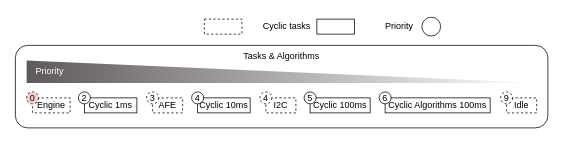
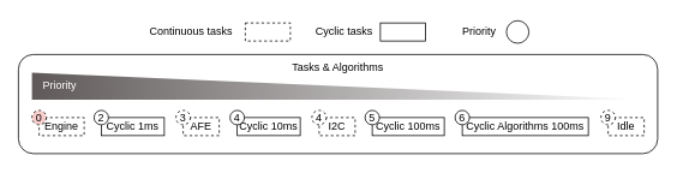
  <mxCell id="0" />
  <mxCell id="1" parent="0" />
  <mxCell id="2" value="" style="group" parent="1" vertex="1" connectable="0"><mxGeometry x="20" y="20" width="710" height="150" as="geometry" /></mxCell>
  <mxCell id="3" value="" style="rounded=1;whiteSpace=wrap;html=1;" parent="2" vertex="1"><mxGeometry y="40" width="710" height="110" as="geometry" /></mxCell>
  <mxCell id="4" value="" style="verticalLabelPosition=bottom;verticalAlign=top;html=1;shape=mxgraph.basic.orthogonal_triangle;gradientColor=#5f5959;gradientDirection=west;strokeColor=none;" parent="2" vertex="1"><mxGeometry x="15" y="60" width="680" height="30" as="geometry" /></mxCell>
  <mxCell id="5" value="Priority" style="text;html=1;align=center;verticalAlign=middle;whiteSpace=wrap;rounded=0;fontColor=#ffffff;" parent="2" vertex="1"><mxGeometry x="15" y="60" width="62" height="30" as="geometry" /></mxCell>
  <mxCell id="6" value="" style="group" parent="2" vertex="1" connectable="0"><mxGeometry x="142" width="425" height="30" as="geometry" /></mxCell>
  <mxCell id="7" value="" style="group" parent="6" vertex="1" connectable="0"><mxGeometry width="160" height="30" as="geometry" /></mxCell>
+ <mxCell id="8" value="Continuous tasks" style="text;html=1;align=center;verticalAlign=middle;whiteSpace=wrap;rounded=0;" parent="7" vertex="1"><mxGeometry width="100" height="30" as="geometry" /></mxCell>
  <mxCell id="9" value="" style="rounded=0;whiteSpace=wrap;html=1;fillColor=#ffffff;dashed=1;" parent="7" vertex="1"><mxGeometry x="110" y="5" width="50" height="20" as="geometry" /></mxCell>
  <mxCell id="10" value="" style="group" parent="6" vertex="1" connectable="0"><mxGeometry x="180" width="130" height="30" as="geometry" /></mxCell>
  <mxCell id="11" value="" style="rounded=0;whiteSpace=wrap;html=1;fillColor=#ffffff;" parent="10" vertex="1"><mxGeometry x="80" y="5" width="50" height="20" as="geometry" /></mxCell>
  <mxCell id="12" value="Cyclic tasks" style="text;html=1;align=center;verticalAlign=middle;whiteSpace=wrap;rounded=0;" parent="10" vertex="1"><mxGeometry width="80" height="30" as="geometry" /></mxCell>
  <mxCell id="13" value="" style="group" parent="6" vertex="1" connectable="0"><mxGeometry x="340" width="85" height="30" as="geometry" /></mxCell>
  <mxCell id="14" value="" style="ellipse;whiteSpace=wrap;html=1;aspect=fixed;" parent="13" vertex="1"><mxGeometry x="60" y="2.5" width="25" height="25" as="geometry" /></mxCell>
  <mxCell id="15" value="Priority" style="text;html=1;align=center;verticalAlign=middle;whiteSpace=wrap;rounded=0;" parent="13" vertex="1"><mxGeometry width="60" height="30" as="geometry" /></mxCell>
  <mxCell id="16" value="" style="group" parent="2" vertex="1" connectable="0"><mxGeometry x="15" y="102" width="58" height="28" as="geometry" /></mxCell>
  <mxCell id="17" value="Engine" style="rounded=0;whiteSpace=wrap;html=1;dashed=1;fillColor=#ffffff;" parent="16" vertex="1"><mxGeometry x="8" y="8" width="50" height="20" as="geometry" /></mxCell>
  <mxCell id="18" value="0" style="ellipse;whiteSpace=wrap;html=1;aspect=fixed;dashed=1;fillColor=#f8cecc;" parent="16" vertex="1"><mxGeometry width="16" height="16" as="geometry" /></mxCell>
  <mxCell id="19" value="" style="group" parent="2" vertex="1" connectable="0"><mxGeometry x="84" y="102" width="78" height="28" as="geometry" /></mxCell>
  <mxCell id="20" value="Cyclic 1ms" style="rounded=0;whiteSpace=wrap;html=1;fillColor=#ffffff;" parent="19" vertex="1"><mxGeometry x="8" y="8" width="70" height="20" as="geometry" /></mxCell>
  <mxCell id="21" value="2" style="ellipse;whiteSpace=wrap;html=1;aspect=fixed;" parent="19" vertex="1"><mxGeometry width="16" height="16" as="geometry" /></mxCell>
  <mxCell id="22" value="" style="group" parent="2" vertex="1" connectable="0"><mxGeometry x="175" y="102" width="48" height="28" as="geometry" /></mxCell>
  <mxCell id="23" value="AFE" style="rounded=0;whiteSpace=wrap;html=1;dashed=1;" parent="22" vertex="1"><mxGeometry x="8" y="8" width="40" height="20" as="geometry" /></mxCell>
  <mxCell id="24" value="3" style="ellipse;whiteSpace=wrap;html=1;aspect=fixed;dashed=1;" parent="22" vertex="1"><mxGeometry width="16" height="16" as="geometry" /></mxCell>
  <mxCell id="25" value="" style="group" parent="2" vertex="1" connectable="0"><mxGeometry x="235" y="102" width="78" height="28" as="geometry" /></mxCell>
  <mxCell id="26" value="Cyclic 10ms" style="rounded=0;whiteSpace=wrap;html=1;" parent="25" vertex="1"><mxGeometry x="8" y="8" width="70" height="20" as="geometry" /></mxCell>
  <mxCell id="27" value="4" style="ellipse;whiteSpace=wrap;html=1;aspect=fixed;" parent="25" vertex="1"><mxGeometry width="16" height="16" as="geometry" /></mxCell>
  <mxCell id="28" value="" style="group" parent="2" vertex="1" connectable="0"><mxGeometry x="326" y="102" width="48" height="28" as="geometry" /></mxCell>
  <mxCell id="29" value="I2C" style="rounded=0;whiteSpace=wrap;html=1;dashed=1;" parent="28" vertex="1"><mxGeometry x="8" y="8" width="40" height="20" as="geometry" /></mxCell>
  <mxCell id="30" value="4" style="ellipse;whiteSpace=wrap;html=1;aspect=fixed;dashed=1;" parent="28" vertex="1"><mxGeometry width="16" height="16" as="geometry" /></mxCell>
  <mxCell id="31" value="" style="group" parent="2" vertex="1" connectable="0"><mxGeometry x="385" y="102" width="88" height="28" as="geometry" /></mxCell>
  <mxCell id="32" value="Cyclic 100ms" style="rounded=0;whiteSpace=wrap;html=1;" parent="31" vertex="1"><mxGeometry x="8" y="8" width="80" height="20" as="geometry" /></mxCell>
  <mxCell id="33" value="5" style="ellipse;whiteSpace=wrap;html=1;aspect=fixed;" parent="31" vertex="1"><mxGeometry width="16" height="16" as="geometry" /></mxCell>
  <mxCell id="34" value="" style="group" parent="2" vertex="1" connectable="0"><mxGeometry x="485" y="102" width="148" height="28" as="geometry" /></mxCell>
  <mxCell id="35" value="Cyclic Algorithms 100ms" style="rounded=0;whiteSpace=wrap;html=1;" parent="34" vertex="1"><mxGeometry x="8" y="8" width="140" height="20" as="geometry" /></mxCell>
  <mxCell id="36" value="6" style="ellipse;whiteSpace=wrap;html=1;aspect=fixed;" parent="34" vertex="1"><mxGeometry width="16" height="16" as="geometry" /></mxCell>
  <mxCell id="37" value="" style="group" parent="2" vertex="1" connectable="0"><mxGeometry x="647" y="102" width="48" height="28" as="geometry" /></mxCell>
  <mxCell id="38" value="Idle" style="rounded=0;whiteSpace=wrap;html=1;dashed=1;" parent="37" vertex="1"><mxGeometry x="8" y="8" width="40" height="20" as="geometry" /></mxCell>
  <mxCell id="39" value="9" style="ellipse;whiteSpace=wrap;html=1;aspect=fixed;dashed=1;" parent="37" vertex="1"><mxGeometry width="16" height="16" as="geometry" /></mxCell>
  <mxCell id="40" value="Tasks &amp;amp; Algorithms" style="text;html=1;align=center;verticalAlign=middle;whiteSpace=wrap;rounded=0;" parent="2" vertex="1"><mxGeometry x="300" y="40" width="110" height="30" as="geometry" /></mxCell>
